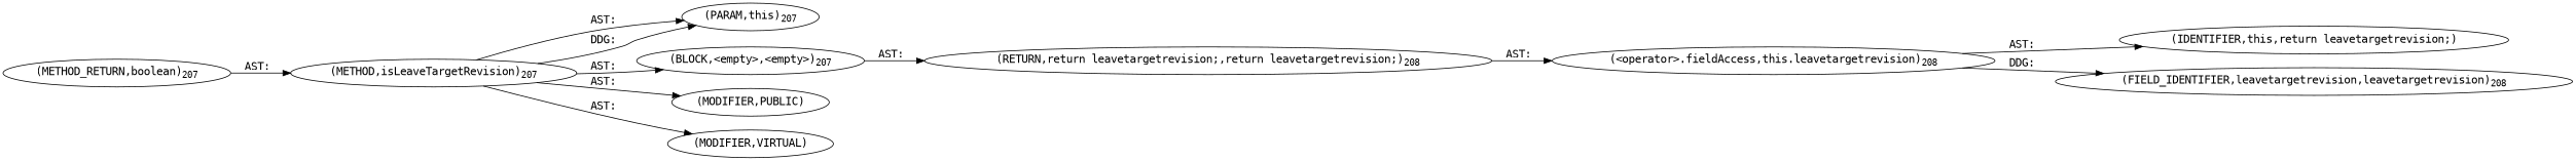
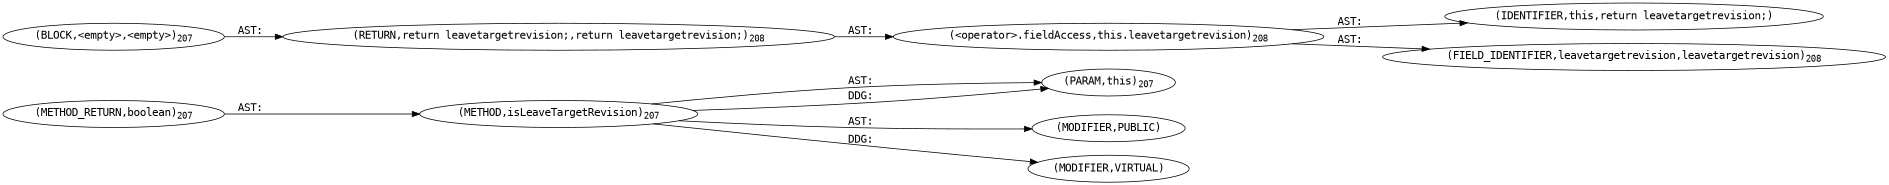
  digraph {
    fontname="DejaVu Sans Mono"
    rankdir=LR
    node [fontname="DejaVu Sans Mono"]
    edge [fontname="DejaVu Sans Mono"]
    n1 [label=<(METHOD,isLeaveTargetRevision)<SUB>207</SUB>>]
    n2 [label=<(PARAM,this)<SUB>207</SUB>>]
    n3 [label=<(BLOCK,&lt;empty&gt;,&lt;empty&gt;)<SUB>207</SUB>>]
    n4 [label=<(MODIFIER,PUBLIC)>]
    n5 [label=<(MODIFIER,VIRTUAL)>]
    n6 [label=<(RETURN,return leavetargetrevision;,return leavetargetrevision;)<SUB>208</SUB>>]
    n7 [label=<(METHOD_RETURN,boolean)<SUB>207</SUB>>]
    n8 [label=<(&lt;operator&gt;.fieldAccess,this.leavetargetrevision)<SUB>208</SUB>>]
    n9 [label=<(IDENTIFIER,this,return leavetargetrevision;)>]
    n10 [label=<(FIELD_IDENTIFIER,leavetargetrevision,leavetargetrevision)<SUB>208</SUB>>]
    n1 -> n2 [label="AST: "]
    n1 -> n2 [label="DDG: "]
-   n1 -> n3 [label="AST: "]
    n1 -> n4 [label="AST: "]
-   n1 -> n5 [label="AST: "]
+   n1 -> n5 [label="DDG: "]
    n3 -> n6 [label="AST: "]
    n6 -> n8 [label="AST: "]
    n7 -> n1 [label="AST: "]
    n8 -> n9 [label="AST: "]
-   n8 -> n10 [label="DDG: "]
+   n8 -> n10 [label="AST: "]
  }
